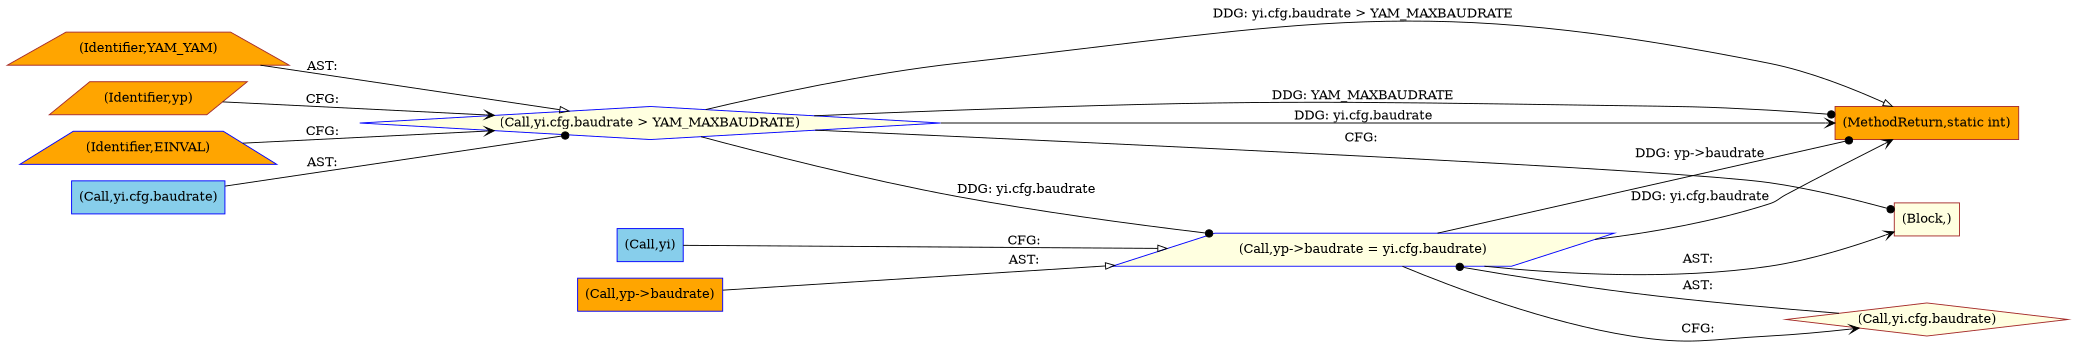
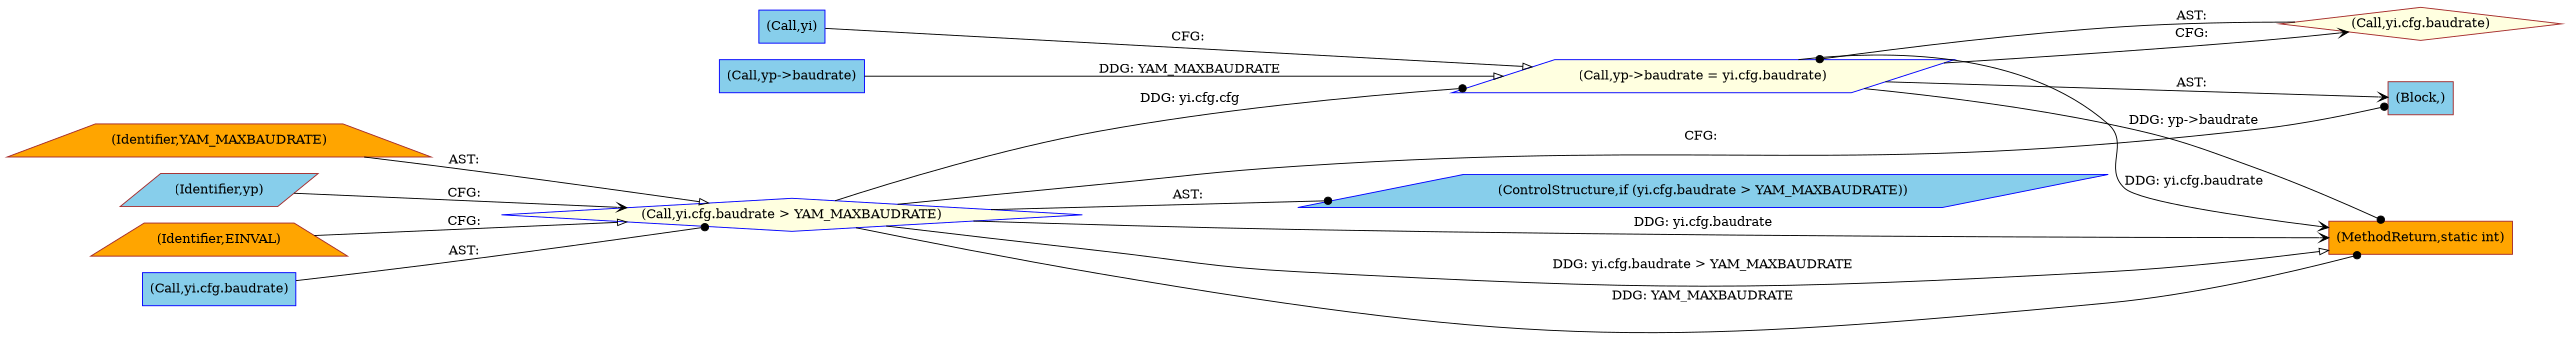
  digraph {
    rankdir=LR
    node [color=blue fillcolor=skyblue shape=box style=filled]
    edge [arrowhead=dot]
    n1 [fillcolor=lightyellow label="(Call,yp->baudrate = yi.cfg.baudrate)" shape=parallelogram]
-   n2 [color=brown fillcolor=lightyellow label="(Block,)"]
+   n2 [color=brown label="(Block,)"]
    n3 [color=brown fillcolor=orange label="(MethodReturn,static int)"]
    n4 [color=brown fillcolor=lightyellow label="(Call,yi.cfg.baudrate)" shape=diamond]
    n5 [fillcolor=lightyellow label="(Call,yi.cfg.baudrate > YAM_MAXBAUDRATE)" shape=diamond]
-   n7 [color=brown fillcolor=orange label="(Identifier,YAM_YAM)" shape=trapezium]
+   n6 [label="(ControlStructure,if (yi.cfg.baudrate > YAM_MAXBAUDRATE))" shape=parallelogram]
+   n7 [color=brown fillcolor=orange label="(Identifier,YAM_MAXBAUDRATE)" shape=trapezium]
    n8 [label="(Call,yi)"]
-   n9 [color=brown fillcolor=orange label="(Identifier,yp)" shape=parallelogram]
-   n10 [fillcolor=orange label="(Identifier,EINVAL)" shape=trapezium]
+   n9 [color=brown label="(Identifier,yp)" shape=parallelogram]
+   n10 [color=brown fillcolor=orange label="(Identifier,EINVAL)" shape=trapezium]
    n11 [label="(Call,yi.cfg.baudrate)"]
-   n12 [fillcolor=orange label="(Call,yp->baudrate)"]
+   n12 [label="(Call,yp->baudrate)"]
    n1 -> n2 [arrowhead=vee label="AST: "]
    n1 -> n3 [label="DDG: yp->baudrate"]
    n1 -> n3 [arrowhead=vee label="DDG: yi.cfg.baudrate"]
    n1 -> n4 [arrowhead=vee label="CFG: "]
    n4 -> n1 [label="AST: "]
-   n5 -> n1 [label="DDG: yi.cfg.baudrate"]
+   n5 -> n1 [label="DDG: yi.cfg.cfg"]
    n5 -> n2 [label="CFG: "]
    n5 -> n3 [arrowhead=onormal label="DDG: yi.cfg.baudrate > YAM_MAXBAUDRATE"]
    n5 -> n3 [label="DDG: YAM_MAXBAUDRATE"]
    n5 -> n3 [arrowhead=vee label="DDG: yi.cfg.baudrate"]
+   n5 -> n6 [label="AST: "]
    n7 -> n5 [arrowhead=onormal label="AST: "]
    n8 -> n1 [arrowhead=onormal label="CFG: "]
    n9 -> n5 [arrowhead=vee label="CFG: "]
-   n10 -> n5 [arrowhead=vee label="CFG: "]
+   n10 -> n5 [arrowhead=onormal label="CFG: "]
    n11 -> n5 [label="AST: "]
-   n12 -> n1 [arrowhead=onormal label="AST: "]
+   n12 -> n1 [arrowhead=onormal label="DDG: YAM_MAXBAUDRATE"]
  }
